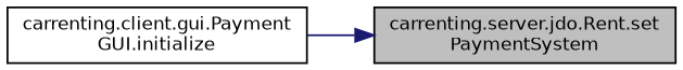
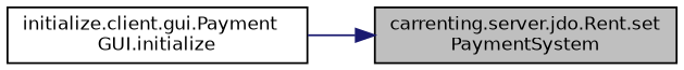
  digraph {
    rankdir=RL
    node [color=black fontname=Helvetica fontsize=10 shape=box style=filled]
    n1 [fillcolor=grey75 fontcolor=black height=0.2 label="carrenting.server.jdo.Rent.set\lPaymentSystem" width=0.4]
-   n2 [fillcolor=white height=0.2 label="carrenting.client.gui.Payment\lGUI.initialize" width=0.4]
+   n2 [fillcolor=white height=0.2 label="initialize.client.gui.Payment\lGUI.initialize" width=0.4]
    n1 -> n2 [color=midnightblue dir=back fontname=Helvetica fontsize=10 labelfontname=Helvetica labelfontsize=10 style=solid]
  }
